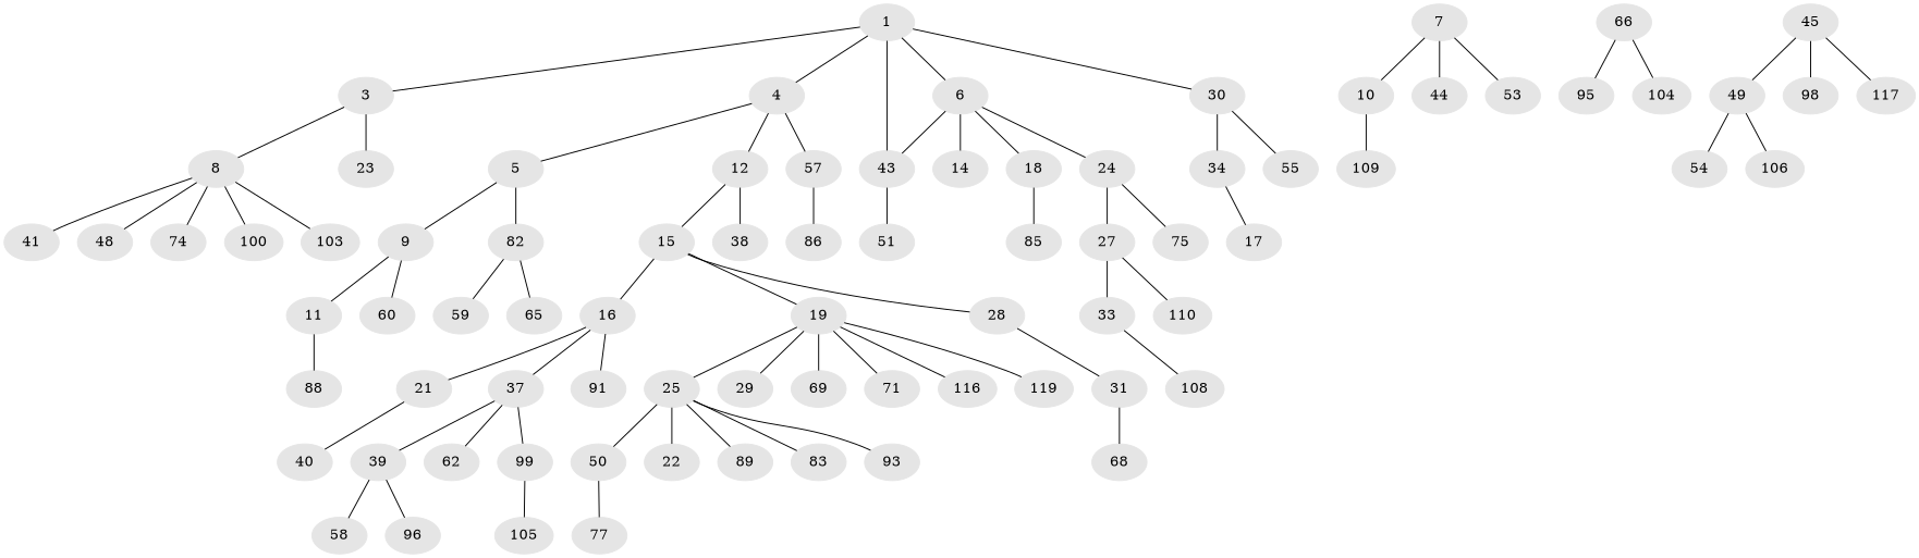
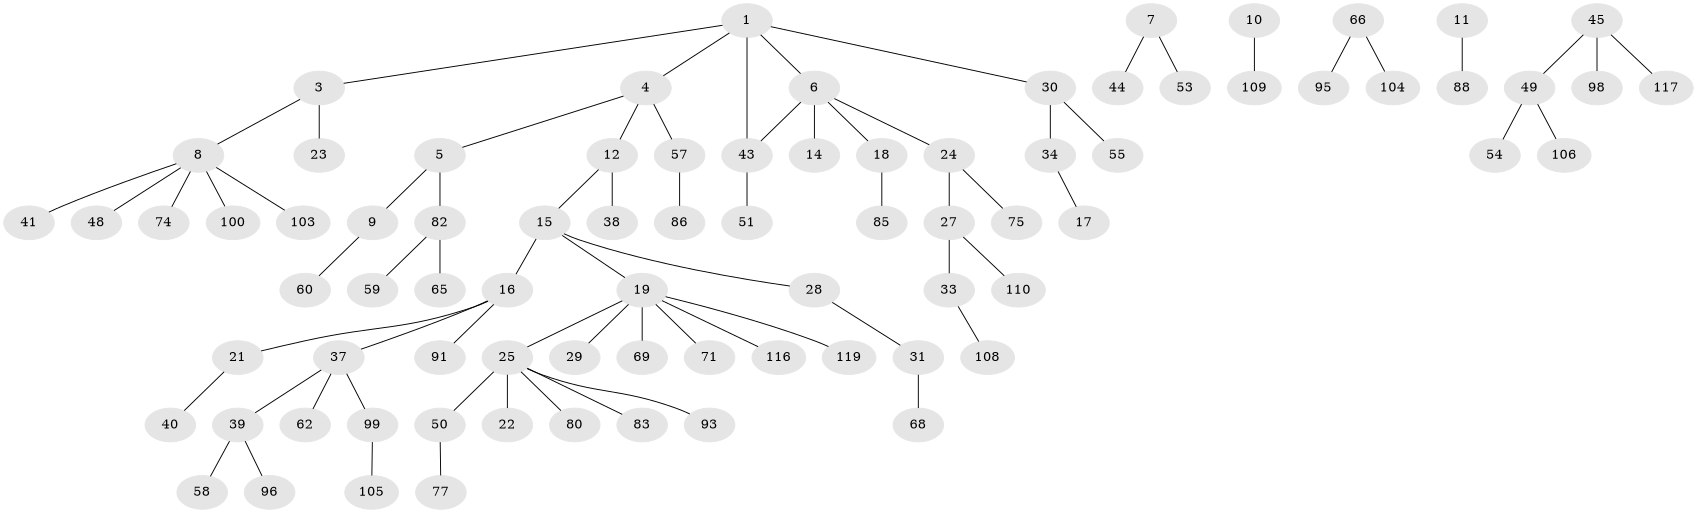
  graph {
    node [color=gray90 style=filled]
    1 [super="+2"]
    3 [super="+76"]
    4 [super="+42"]
    6 [super="+111"]
    30 [super="+56"]
    43
    8 [super="+26"]
    23
    5 [super="+13"]
    12
    57 [super="+64"]
    14
    18 [super="+73"]
    24
    7 [super="+17"]
    10 [super="+47"]
    44
    53 [super="+63"]
    34 [super="+61"]
    55 [super="+78"]
    41
    48
    74 [super="+87"]
    100 [super="+113"]
    103
    9
    n27 [label=82 super="+36"]
    15 [super="+81"]
    38
    86
    66 [super="+70"]
    95
    104
    11 [super="+22"]
    60 [super="+82"]
    59 [super="+101"]
    65 [super="+90"]
    85
    27 [super="+79"]
    75
    51
    109
    88
    16 [super="+52"]
    19 [super="+20"]
    28 [super="+114"]
    21
    37 [super="+94"]
    91
    25 [super="+67"]
    29
    69
    71
    116
    119
    31 [super="+35"]
    40
    39 [super="+112"]
    62 [super="+107"]
    99
    50 [super="+115"]
    n62 [label=22]
-   80 [super="+118" label=89]
+   80 [super="+118"]
    83
    93
    33 [super="+84"]
    110
    45 [super="+46"]
    49 [super="+92"]
    98
    117
    77
    108
    68 [super="+102"]
    n75 [label=17]
    58
    96
    105
    54 [super="+89"]
    106
    1 -- 3
    1 -- 4
    1 -- 6
    1 -- 30
    1 -- 43
    3 -- 8
    3 -- 23
    4 -- 5
    4 -- 12
    4 -- 57
    6 -- 43
    6 -- 14
    6 -- 18
    6 -- 24
    30 -- 34
    30 -- 55
    43 -- 51
    8 -- 41
    8 -- 48
    8 -- 74
    8 -- 100
    8 -- 103
    5 -- 9
    5 -- n27
    12 -- 15
    12 -- 38
    57 -- 86
    18 -- 85
    24 -- 27
    24 -- 75
-   7 -- 10
    7 -- 44
    7 -- 53
    10 -- 109
    34 -- n75
-   9 -- 11
    9 -- 60
    n27 -- 59
    n27 -- 65
    15 -- 16
    15 -- 19
    15 -- 28
    66 -- 95
    66 -- 104
    11 -- 88
    27 -- 33
    27 -- 110
    16 -- 21
    16 -- 37
    16 -- 91
    19 -- 25
    19 -- 29
    19 -- 69
    19 -- 71
    19 -- 116
    19 -- 119
    28 -- 31
    21 -- 40
    37 -- 39
    37 -- 62
    37 -- 99
    25 -- 50
    25 -- n62
    25 -- 80
    25 -- 83
    25 -- 93
    31 -- 68
    39 -- 58
    39 -- 96
    99 -- 105
    50 -- 77
    33 -- 108
    45 -- 49
    45 -- 98
    45 -- 117
    49 -- 54
    49 -- 106
  }
